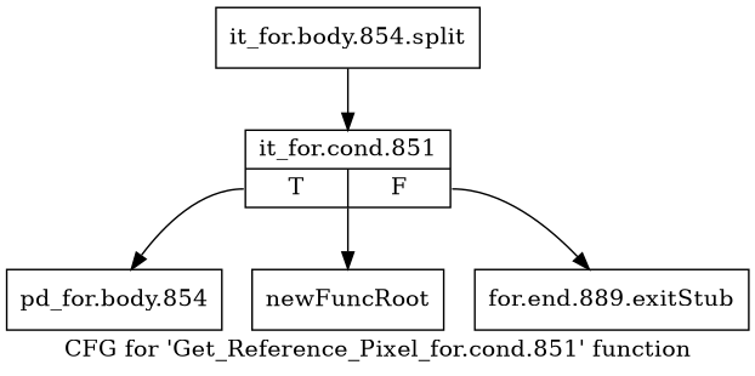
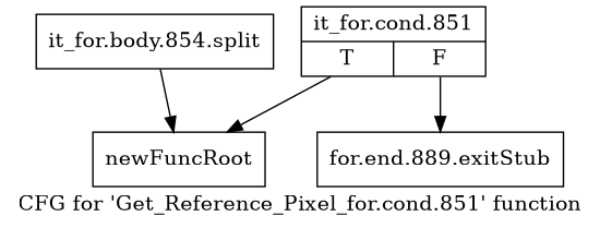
  digraph {
    label="CFG for 'Get_Reference_Pixel_for.cond.851' function"
    node [shape=record]
    n1 [label="{newFuncRoot}"]
    n2 [label="{it_for.cond.851|{<s0>T|<s1>F}}"]
    n3 [label="{for.end.889.exitStub}"]
-   n4 [label="{pd_for.body.854}"]
    n5 [label="{it_for.body.854.split}"]
    n2 -> n1
    n2 -> n3 [tailport=s1]
-   n2 -> n4 [tailport=s0]
-   n5 -> n2
+   n5 -> n1
  }
